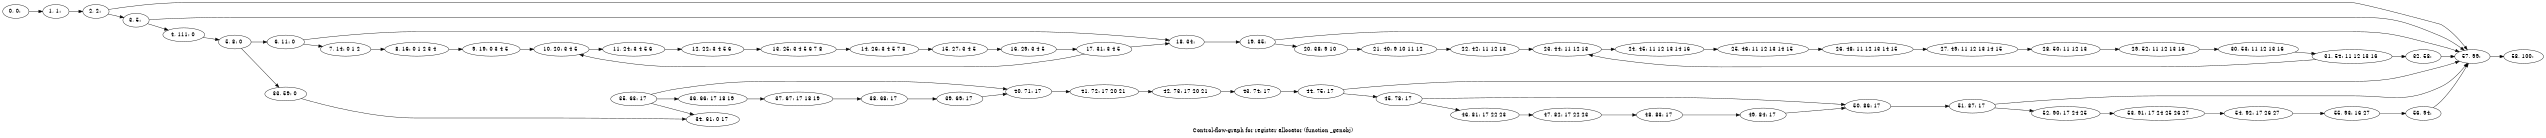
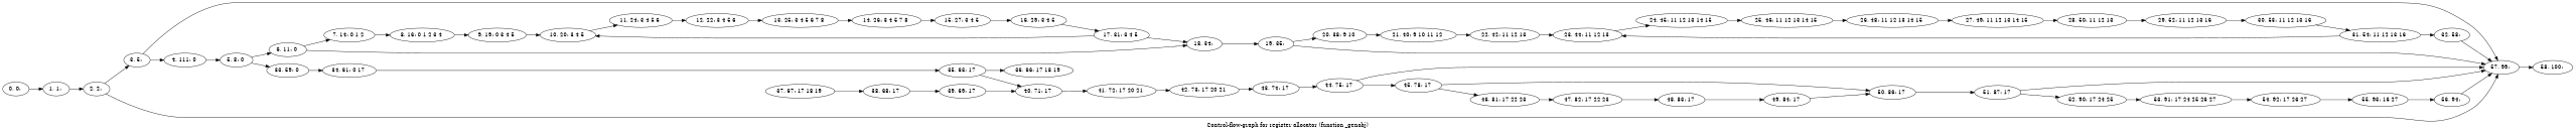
  digraph {
    label="Control-flow-graph for register allocator (function _genobj)"
    rankdir=LR
    n1 [label="0, 0: "]
    n2 [label="1, 1: "]
    n3 [label="2, 2: "]
    n4 [label="3, 5: "]
    n5 [label="57, 99: "]
    n6 [label="4, 111: 0 "]
    n7 [label="58, 100: "]
    n8 [label="5, 8: 0 "]
    n9 [label="6, 11: 0 "]
    n10 [label="33, 59: 0 "]
    n11 [label="7, 14: 0 1 2 "]
    n12 [label="18, 34: "]
    n13 [label="34, 61: 0 17 "]
    n14 [label="8, 16: 0 1 2 3 4 "]
    n15 [label="19, 35: "]
    n16 [label="9, 19: 0 3 4 5 "]
    n17 [label="10, 20: 3 4 5 "]
    n18 [label="11, 24: 3 4 5 6 "]
    n19 [label="12, 22: 3 4 5 6 "]
    n20 [label="13, 25: 3 4 5 6 7 8 "]
    n21 [label="14, 26: 3 4 5 7 8 "]
    n22 [label="15, 27: 3 4 5 "]
    n23 [label="16, 29: 3 4 5 "]
    n24 [label="17, 31: 3 4 5 "]
    n25 [label="20, 38: 9 10 "]
    n26 [label="21, 40: 9 10 11 12 "]
    n27 [label="22, 42: 11 12 13 "]
    n28 [label="23, 44: 11 12 13 "]
-   n29 [label="24, 45: 11 12 13 14 16"]
+   n29 [label="24, 45: 11 12 13 14 15 "]
    n30 [label="25, 46: 11 12 13 14 15 "]
    n31 [label="26, 48: 11 12 13 14 15 "]
    n32 [label="27, 49: 11 12 13 14 15 "]
    n33 [label="28, 50: 11 12 13 "]
    n34 [label="29, 52: 11 12 13 16 "]
    n35 [label="30, 53: 11 12 13 16 "]
    n36 [label="31, 54: 11 12 13 16 "]
    n37 [label="32, 58: "]
    n38 [label="35, 63: 17 "]
    n39 [label="36, 66: 17 18 19 "]
    n40 [label="40, 71: 17 "]
    n41 [label="37, 67: 17 18 19 "]
    n42 [label="41, 72: 17 20 21 "]
    n43 [label="38, 68: 17 "]
    n44 [label="39, 69: 17 "]
    n45 [label="42, 73: 17 20 21 "]
    n46 [label="43, 74: 17 "]
    n47 [label="44, 75: 17 "]
    n48 [label="45, 78: 17 "]
    n49 [label="46, 81: 17 22 23 "]
    n50 [label="50, 86: 17 "]
    n51 [label="47, 82: 17 22 23 "]
    n52 [label="51, 87: 17 "]
    n53 [label="48, 83: 17 "]
    n54 [label="49, 84: 17 "]
    n55 [label="52, 90: 17 24 25 "]
    n56 [label="53, 91: 17 24 25 26 27 "]
    n57 [label="54, 92: 17 26 27 "]
    n58 [label="55, 93: 16 27"]
    n59 [label="56, 94: "]
    n1 -> n2
    n2 -> n3
    n3 -> n4
    n3 -> n5
    n4 -> n5
    n4 -> n6
    n5 -> n7
    n6 -> n8
    n8 -> n9
    n8 -> n10
    n9 -> n11
    n9 -> n12
    n10 -> n13
    n11 -> n14
    n12 -> n15
-   n38 -> n13
+   n13 -> n38
    n14 -> n16
    n15 -> n5
    n15 -> n25
    n16 -> n17
    n17 -> n18
    n18 -> n19
    n19 -> n20
    n20 -> n21
    n21 -> n22
    n22 -> n23
    n23 -> n24
    n24 -> n12
    n24 -> n17
    n25 -> n26
    n26 -> n27
    n27 -> n28
    n28 -> n29
    n29 -> n30
    n30 -> n31
    n31 -> n32
    n32 -> n33
    n33 -> n34
    n34 -> n35
    n35 -> n36
    n36 -> n28
    n36 -> n37
    n37 -> n5
    n38 -> n39
    n38 -> n40
-   n39 -> n41
    n40 -> n42
    n41 -> n43
    n42 -> n45
    n43 -> n44
    n44 -> n40
    n45 -> n46
    n46 -> n47
    n47 -> n5
    n47 -> n48
    n48 -> n49
    n48 -> n50
    n49 -> n51
    n50 -> n52
    n51 -> n53
    n52 -> n5
    n52 -> n55
    n53 -> n54
    n54 -> n50
    n55 -> n56
    n56 -> n57
    n57 -> n58
    n58 -> n59
    n59 -> n5
  }
